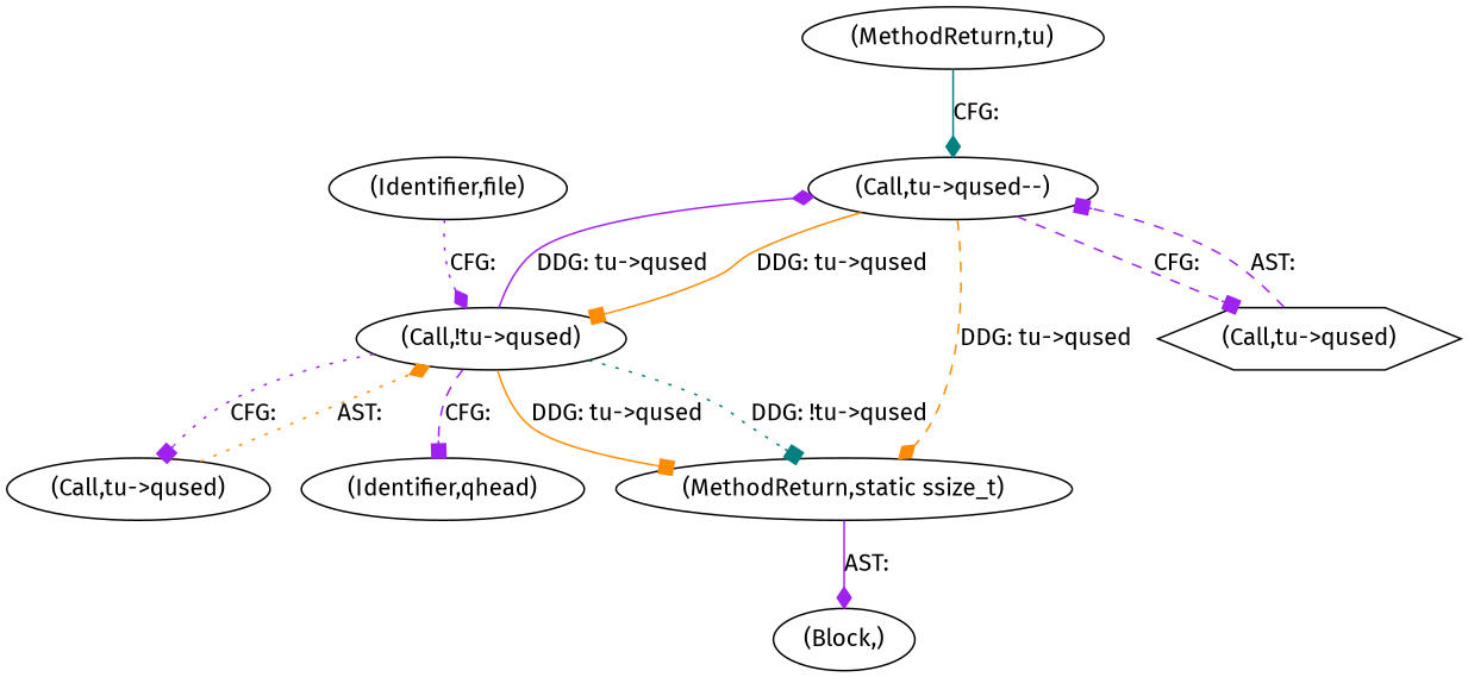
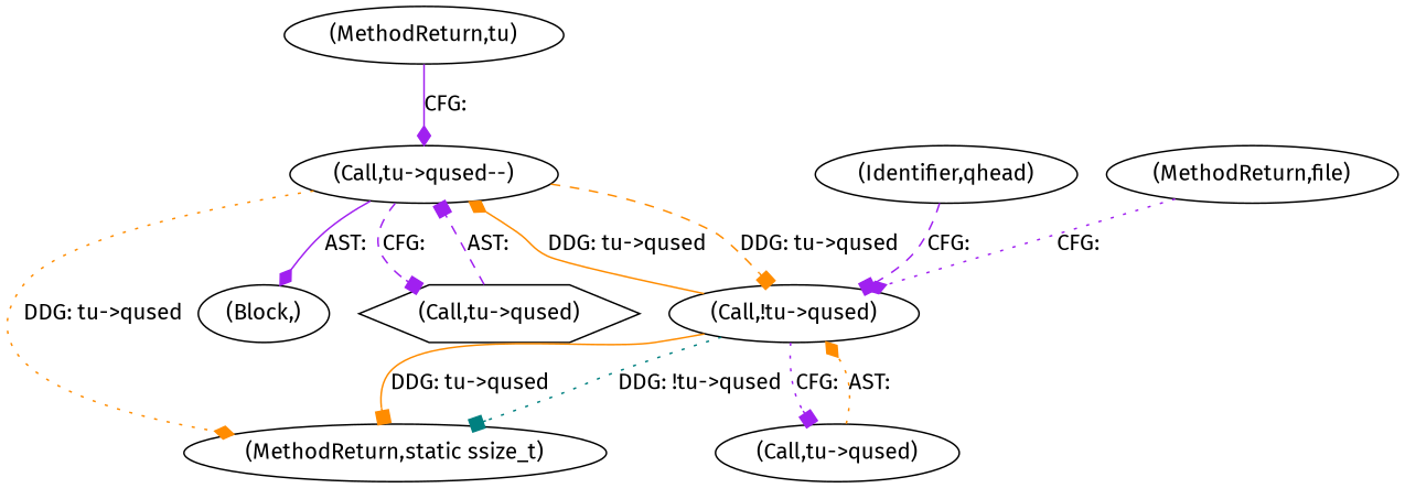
  digraph {
    fontname="Fira Sans"
    node [fontname="Fira Sans" shape=ellipse]
    edge [arrowhead=box color=purple fontname="Fira Sans" style=solid]
    n1 [label="(Call,tu->qused--)"]
    n2 [label="(Call,!tu->qused)"]
    n3 [label="(MethodReturn,static ssize_t)"]
    n4 [label="(Block,)"]
    n5 [label="(Call,tu->qused)" shape=hexagon]
    n6 [label="(Call,tu->qused)"]
    n7 [label="(Identifier,qhead)"]
    n8 [label="(MethodReturn,tu)"]
-   n9 [label="(Identifier,file)"]
-   n1 -> n2 [color=darkorange label="DDG: tu->qused"]
-   n1 -> n3 [arrowhead=diamond color=darkorange label="DDG: tu->qused" style=dashed]
-   n3 -> n4 [arrowhead=diamond label="AST: "]
+   n9 [label="(MethodReturn,file)"]
+   n1 -> n2 [color=darkorange label="DDG: tu->qused" style=dashed]
+   n1 -> n3 [arrowhead=diamond color=darkorange label="DDG: tu->qused" style=dotted]
+   n1 -> n4 [arrowhead=diamond label="AST: "]
    n1 -> n5 [label="CFG: " style=dashed]
-   n2 -> n1 [arrowhead=diamond label="DDG: tu->qused"]
+   n2 -> n1 [arrowhead=diamond color=darkorange label="DDG: tu->qused"]
    n2 -> n3 [color=teal label="DDG: !tu->qused" style=dotted]
    n2 -> n3 [color=darkorange label="DDG: tu->qused"]
    n2 -> n6 [label="CFG: " style=dotted]
    n5 -> n1 [label="AST: " style=dashed]
    n6 -> n2 [arrowhead=diamond color=darkorange label="AST: " style=dotted]
-   n2 -> n7 [label="CFG: " style=dashed]
-   n8 -> n1 [arrowhead=diamond color=teal label="CFG: "]
+   n7 -> n2 [label="CFG: " style=dashed]
+   n8 -> n1 [arrowhead=diamond label="CFG: "]
    n9 -> n2 [arrowhead=diamond label="CFG: " style=dotted]
  }
